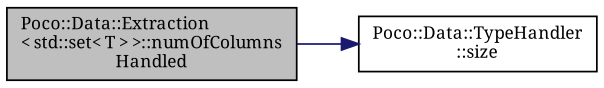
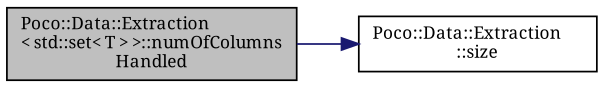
  digraph {
    rankdir=LR
    fontname="Noto Serif"
    node [color=black fontname="Noto Serif" fontsize=10 shape=record style=filled]
    n1 [fillcolor=grey75 fontcolor=black height=0.2 label="Poco::Data::Extraction\l\< std::set\< T \> \>::numOfColumns\lHandled" width=0.4]
-   n2 [fillcolor=white height=0.2 label="Poco::Data::TypeHandler\l::size" width=0.4]
+   n2 [fillcolor=white height=0.2 label="Poco::Data::Extraction\l::size" width=0.4]
    n1 -> n2 [color=midnightblue fontname="Noto Serif" fontsize=10 labelfontname=Helvetica labelfontsize=10 style=solid]
  }
